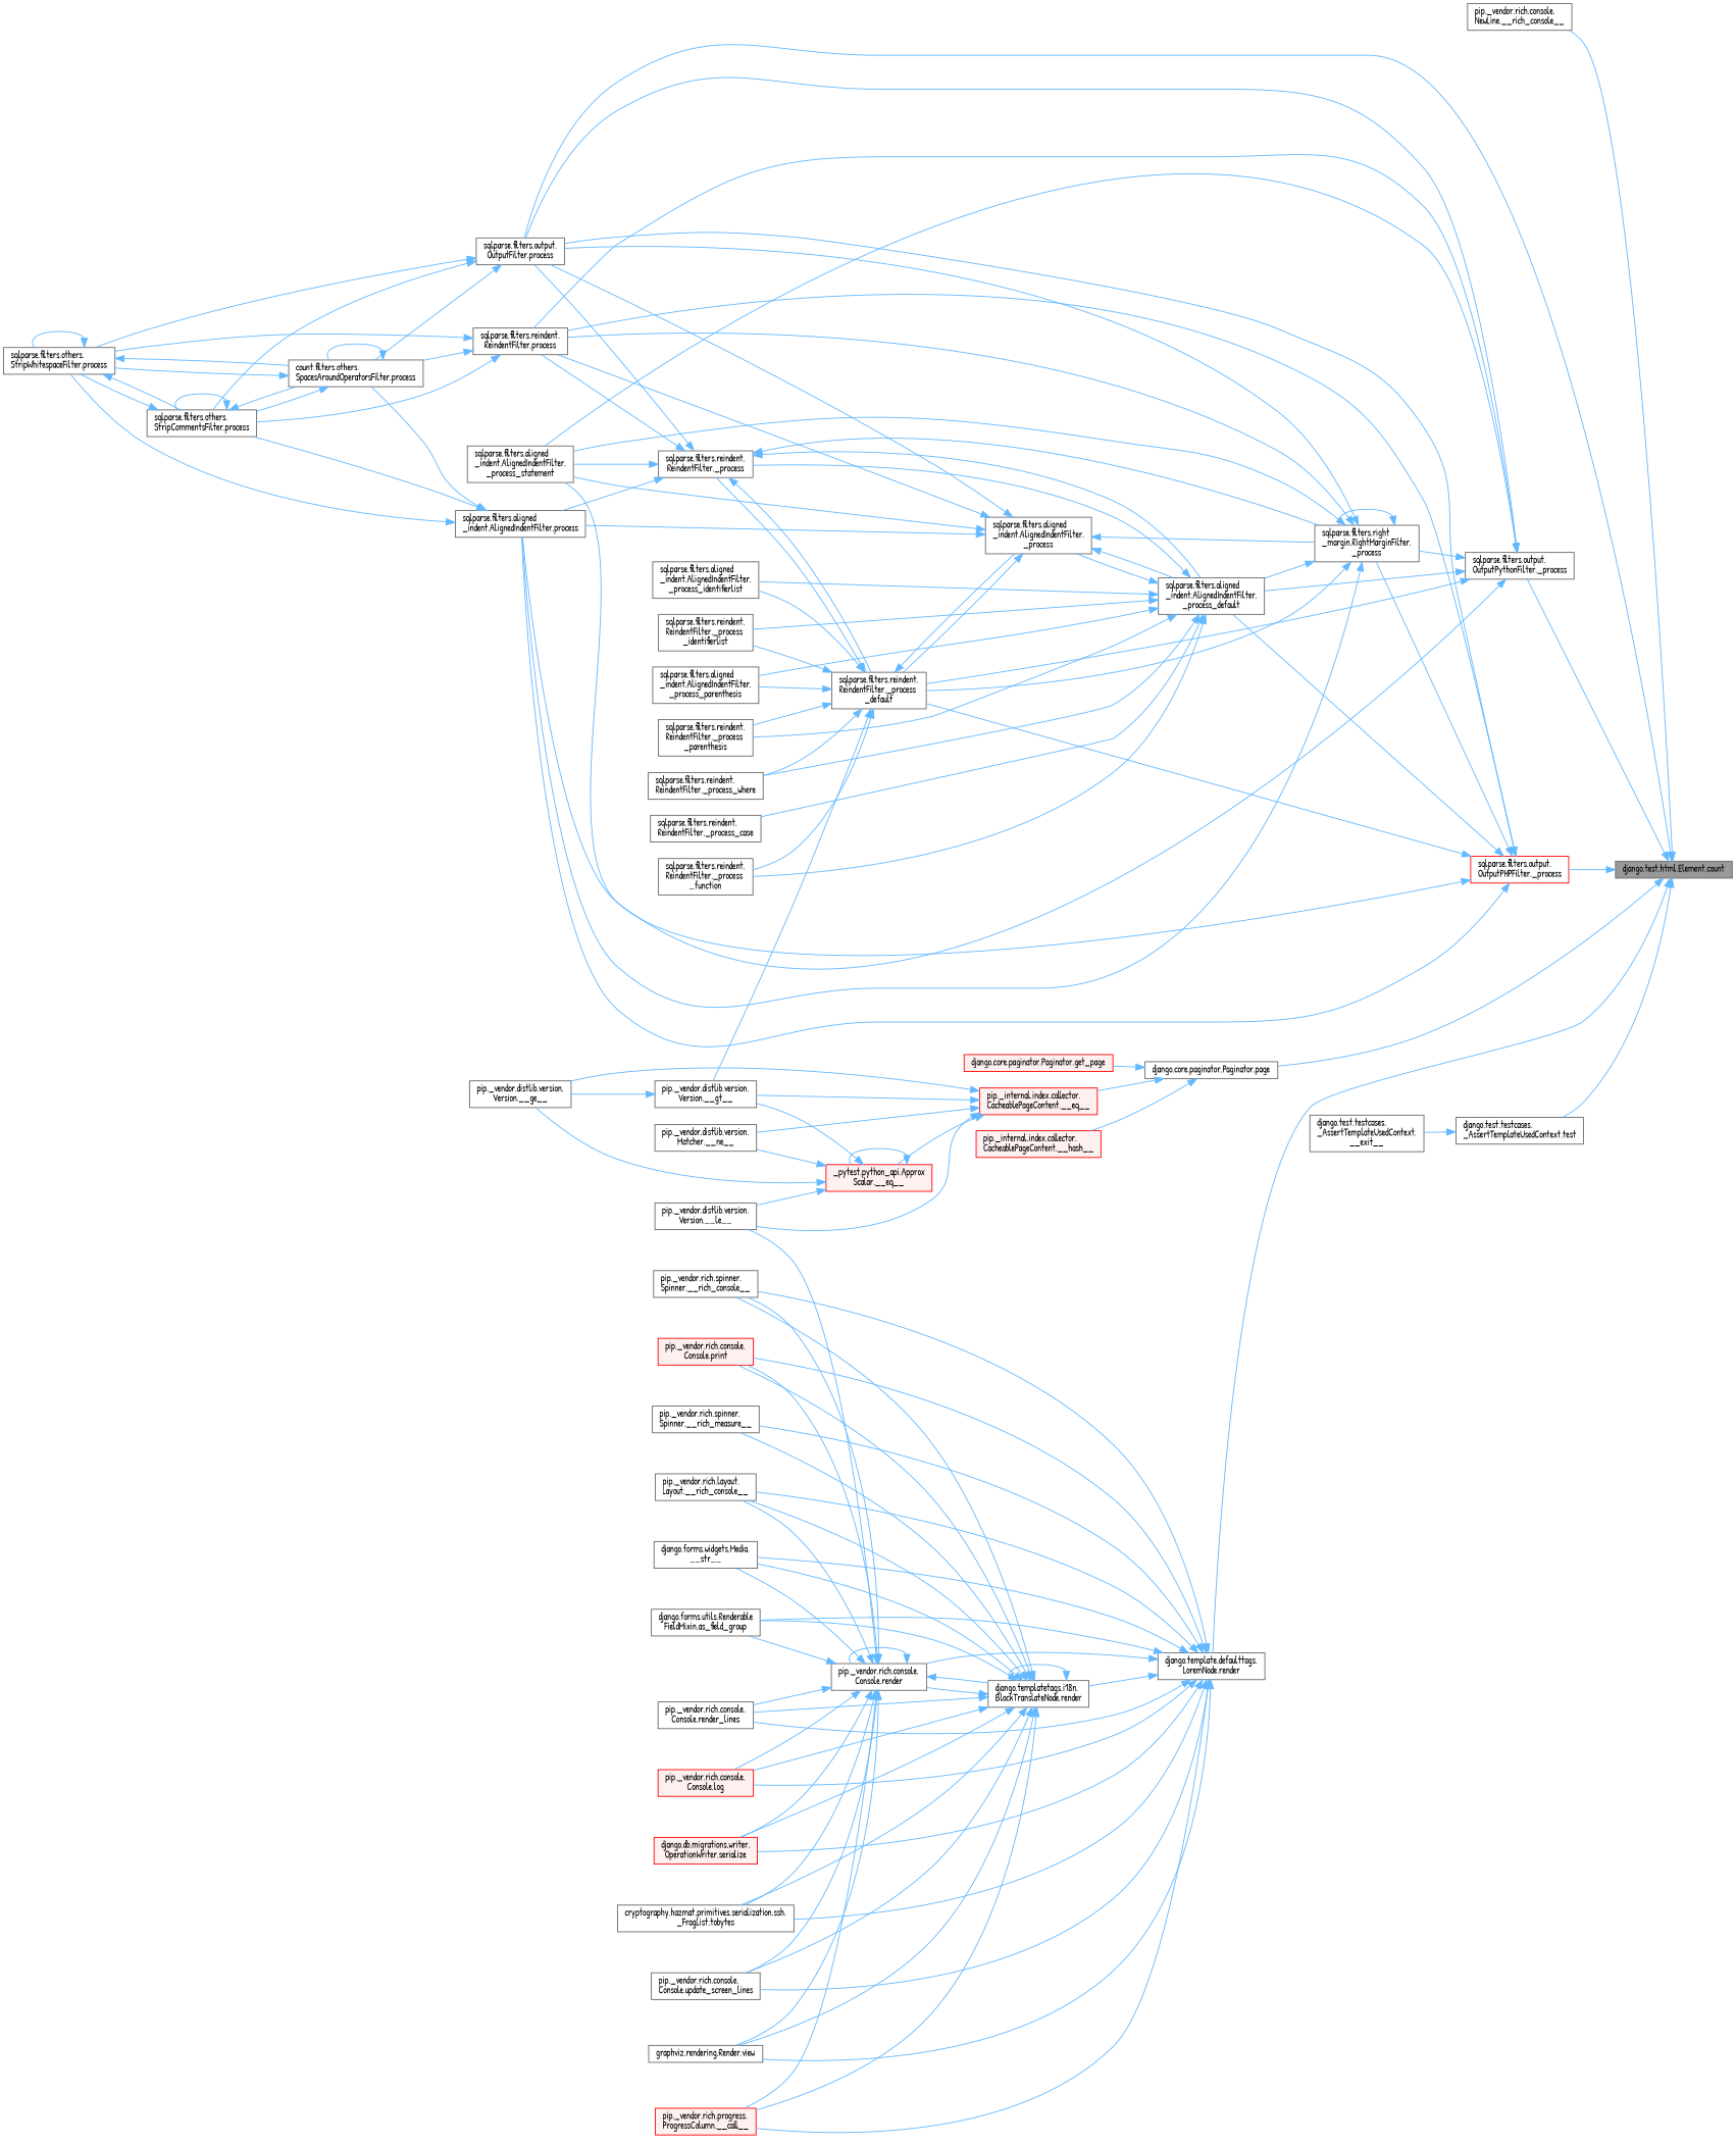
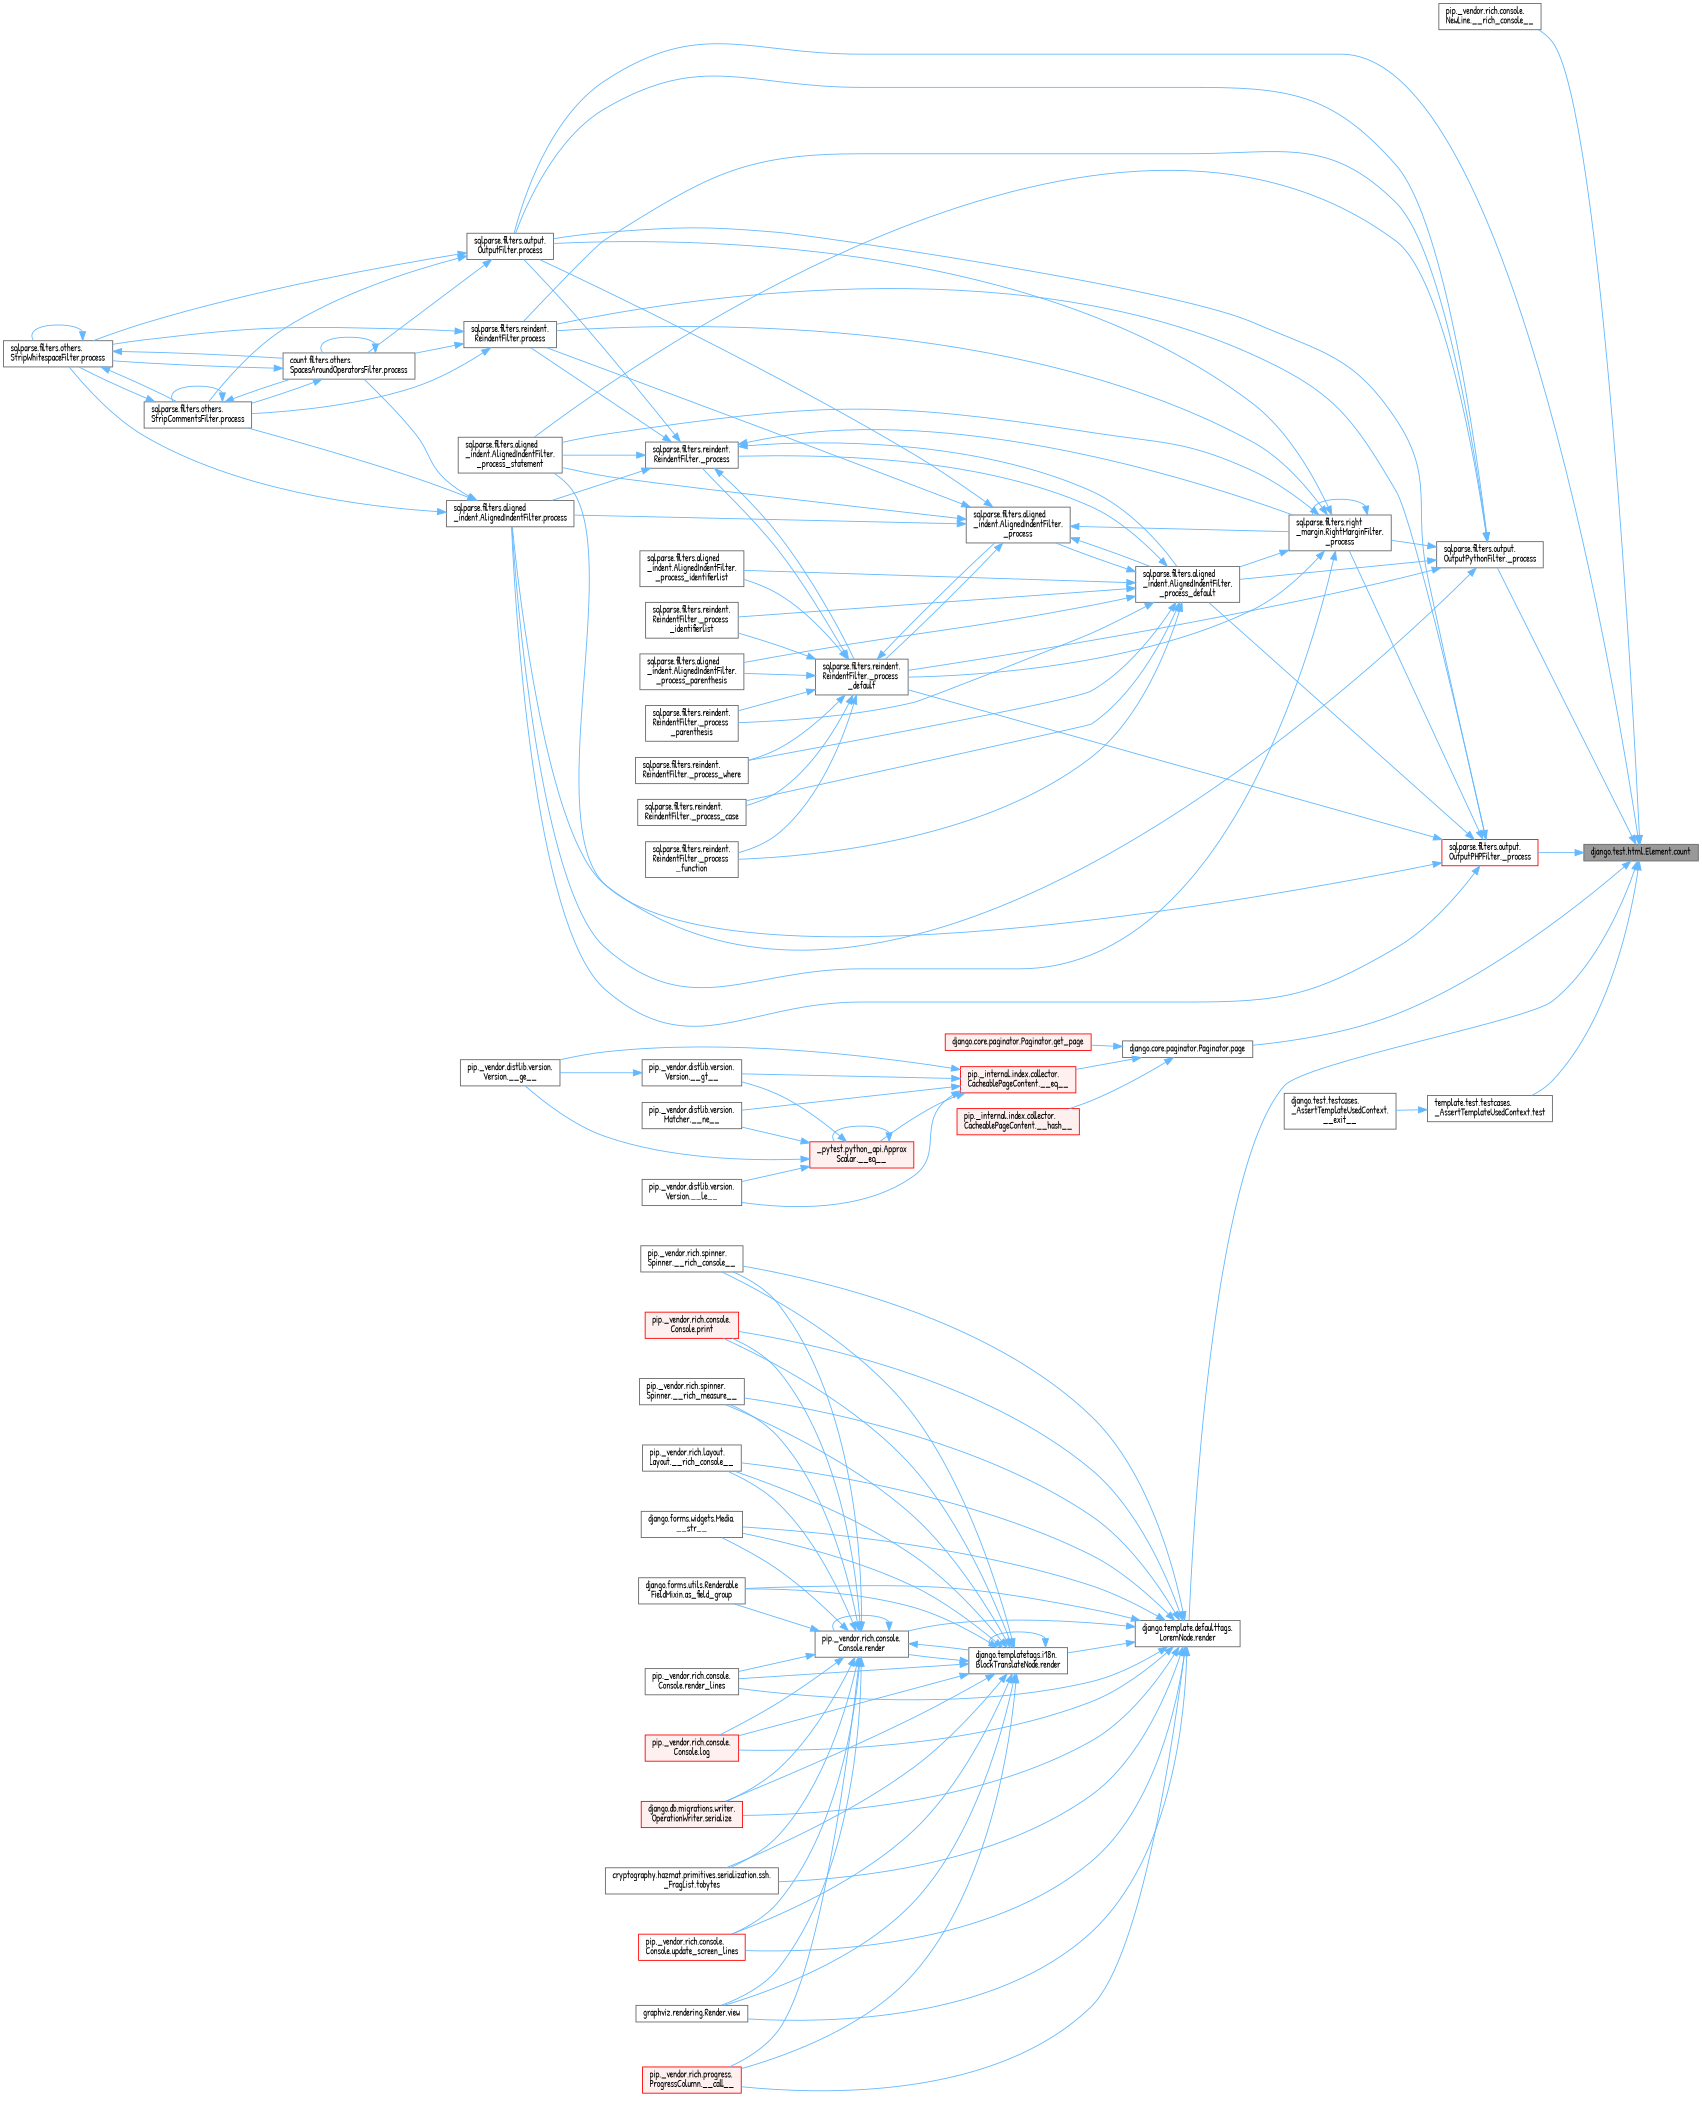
  digraph {
    fontname="Patrick Hand"
    rankdir=RL
    node [color=grey40 fillcolor=white fontname="Patrick Hand" fontsize=10 shape=box style=filled]
    edge [color=steelblue1 dir=back fontname="Patrick Hand" fontsize=10 labelfontname=Helvetica labelfontsize=10 style=solid]
    n1 [color=gray40 fillcolor=grey60 fontcolor=black height=0.2 label="django.test.html.Element.count" width=0.4]
    n2 [height=0.2 label="pip._vendor.rich.console.\lNewLine.__rich_console__" width=0.4]
    n3 [color=red height=0.2 label="sqlparse.filters.output.\lOutputPHPFilter._process" width=0.4]
    n4 [height=0.2 label="sqlparse.filters.output.\lOutputFilter.process" width=0.4]
    n5 [height=0.2 label="sqlparse.filters.output.\lOutputPythonFilter._process" width=0.4]
    n6 [height=0.2 label="django.core.paginator.Paginator.page" width=0.4]
    n7 [height=0.2 label="django.template.defaulttags.\lLoremNode.render" width=0.4]
-   n8 [height=0.2 label="django.test.testcases.\l_AssertTemplateUsedContext.test" width=0.4]
+   n8 [height=0.2 label="template.test.testcases.\l_AssertTemplateUsedContext.test" width=0.4]
    n9 [height=0.2 label="sqlparse.filters.right\l_margin.RightMarginFilter.\l_process" width=0.4]
    n10 [height=0.2 label="sqlparse.filters.aligned\l_indent.AlignedIndentFilter.\l_process_default" width=0.4]
    n11 [height=0.2 label="sqlparse.filters.reindent.\lReindentFilter._process\l_default" width=0.4]
    n12 [height=0.2 label="sqlparse.filters.aligned\l_indent.AlignedIndentFilter.\l_process_statement" width=0.4]
    n13 [height=0.2 label="sqlparse.filters.aligned\l_indent.AlignedIndentFilter.process" width=0.4]
    n14 [height=0.2 label="sqlparse.filters.reindent.\lReindentFilter.process" width=0.4]
    n15 [height=0.2 label="count.filters.others.\lSpacesAroundOperatorsFilter.process" width=0.4]
    n16 [height=0.2 label="sqlparse.filters.others.\lStripCommentsFilter.process" width=0.4]
    n17 [height=0.2 label="sqlparse.filters.others.\lStripWhitespaceFilter.process" width=0.4]
    n18 [color=red fillcolor="#FFF0F0" height=0.2 label="pip._internal.index.collector.\lCacheablePageContent.__eq__" width=0.4]
    n19 [color=red fillcolor="#FFF0F0" height=0.2 label="pip._internal.index.collector.\lCacheablePageContent.__hash__" width=0.4]
    n20 [color=red fillcolor="#FFF0F0" height=0.2 label="django.core.paginator.Paginator.get_page" width=0.4]
    n21 [color=red fillcolor="#FFF0F0" height=0.2 label="pip._vendor.rich.progress.\lProgressColumn.__call__" width=0.4]
    n22 [height=0.2 label="pip._vendor.rich.layout.\lLayout.__rich_console__" width=0.4]
    n23 [height=0.2 label="pip._vendor.rich.spinner.\lSpinner.__rich_console__" width=0.4]
    n24 [height=0.2 label="pip._vendor.rich.spinner.\lSpinner.__rich_measure__" width=0.4]
    n25 [height=0.2 label="django.forms.widgets.Media.\l__str__" width=0.4]
    n26 [height=0.2 label="django.forms.utils.Renderable\lFieldMixin.as_field_group" width=0.4]
    n27 [color=red fillcolor="#FFF0F0" height=0.2 label="pip._vendor.rich.console.\lConsole.log" width=0.4]
    n28 [color=red fillcolor="#FFF0F0" height=0.2 label="pip._vendor.rich.console.\lConsole.print" width=0.4]
    n29 [height=0.2 label="django.templatetags.i18n.\lBlockTranslateNode.render" width=0.4]
    n30 [height=0.2 label="pip._vendor.rich.console.\lConsole.render" width=0.4]
    n31 [height=0.2 label="pip._vendor.rich.console.\lConsole.render_lines" width=0.4]
    n32 [color=red fillcolor="#FFF0F0" height=0.2 label="django.db.migrations.writer.\lOperationWriter.serialize" width=0.4]
    n33 [height=0.2 label="cryptography.hazmat.primitives.serialization.ssh.\l_FragList.tobytes" width=0.4]
-   n34 [height=0.2 label="pip._vendor.rich.console.\lConsole.update_screen_lines" width=0.4]
+   n34 [color=red height=0.2 label="pip._vendor.rich.console.\lConsole.update_screen_lines" width=0.4]
    n35 [height=0.2 label="graphviz.rendering.Render.view" width=0.4]
    n36 [height=0.2 label="django.test.testcases.\l_AssertTemplateUsedContext.\l__exit__" width=0.4]
    n37 [height=0.2 label="sqlparse.filters.aligned\l_indent.AlignedIndentFilter.\l_process" width=0.4]
    n38 [height=0.2 label="sqlparse.filters.reindent.\lReindentFilter._process" width=0.4]
    n39 [height=0.2 label="sqlparse.filters.reindent.\lReindentFilter._process_case" width=0.4]
    n40 [height=0.2 label="sqlparse.filters.reindent.\lReindentFilter._process\l_function" width=0.4]
    n41 [height=0.2 label="sqlparse.filters.aligned\l_indent.AlignedIndentFilter.\l_process_identifierlist" width=0.4]
    n42 [height=0.2 label="sqlparse.filters.reindent.\lReindentFilter._process\l_identifierlist" width=0.4]
    n43 [height=0.2 label="sqlparse.filters.aligned\l_indent.AlignedIndentFilter.\l_process_parenthesis" width=0.4]
    n44 [height=0.2 label="sqlparse.filters.reindent.\lReindentFilter._process\l_parenthesis" width=0.4]
    n45 [height=0.2 label="sqlparse.filters.reindent.\lReindentFilter._process_where" width=0.4]
    n46 [color=red fillcolor="#FFF0F0" height=0.2 label="_pytest.python_api.Approx\lScalar.__eq__" width=0.4]
    n47 [height=0.2 label="pip._vendor.distlib.version.\lVersion.__ge__" width=0.4]
    n48 [height=0.2 label="pip._vendor.distlib.version.\lVersion.__gt__" width=0.4]
    n49 [height=0.2 label="pip._vendor.distlib.version.\lVersion.__le__" width=0.4]
    n50 [height=0.2 label="pip._vendor.distlib.version.\lMatcher.__ne__" width=0.4]
    n1 -> n2
    n1 -> n3
    n1 -> n4
    n1 -> n5
    n1 -> n6
    n1 -> n7
    n1 -> n8
    n3 -> n4
    n3 -> n9
    n3 -> n10
    n3 -> n11
    n3 -> n12
    n3 -> n13
    n3 -> n14
    n4 -> n15
    n4 -> n16
    n4 -> n17
    n5 -> n4
    n5 -> n9
    n5 -> n10
    n5 -> n11
    n5 -> n12
    n5 -> n13
    n5 -> n14
    n6 -> n18
    n6 -> n19
    n6 -> n20
    n7 -> n21
    n7 -> n22
    n7 -> n23
    n7 -> n24
    n7 -> n25
    n7 -> n26
    n7 -> n27
    n7 -> n28
    n7 -> n29
    n7 -> n30
    n7 -> n31
    n7 -> n32
    n7 -> n33
    n7 -> n34
    n7 -> n35
    n8 -> n36
    n9 -> n4
    n9 -> n9
    n9 -> n10
    n9 -> n11
    n9 -> n12
    n9 -> n13
    n9 -> n14
    n10 -> n37
    n10 -> n38
    n10 -> n39
    n10 -> n40
    n10 -> n41
    n10 -> n42
    n10 -> n43
    n10 -> n44
    n10 -> n45
    n11 -> n37
    n11 -> n38
-   n11 -> n48
+   n11 -> n39
    n11 -> n40
    n11 -> n41
    n11 -> n42
    n11 -> n43
    n11 -> n44
    n11 -> n45
    n13 -> n15
    n13 -> n16
    n13 -> n17
    n14 -> n15
    n14 -> n16
    n14 -> n17
    n15 -> n15
    n15 -> n16
    n15 -> n17
    n16 -> n15
    n16 -> n16
    n16 -> n17
    n17 -> n15
    n17 -> n16
    n17 -> n17
    n18 -> n46
    n18 -> n47
    n18 -> n48
    n18 -> n49
    n18 -> n50
    n29 -> n21
    n29 -> n22
    n29 -> n23
    n29 -> n24
    n29 -> n25
    n29 -> n26
    n29 -> n27
    n29 -> n28
    n29 -> n29
    n29 -> n30
    n29 -> n31
    n29 -> n32
    n29 -> n33
    n29 -> n34
    n29 -> n35
    n30 -> n21
    n30 -> n22
    n30 -> n23
-   n30 -> n49
+   n30 -> n24
    n30 -> n25
    n30 -> n26
    n30 -> n27
    n30 -> n28
    n30 -> n29
    n30 -> n30
    n30 -> n31
    n30 -> n32
    n30 -> n33
    n30 -> n34
    n30 -> n35
    n37 -> n4
    n37 -> n9
    n37 -> n10
    n37 -> n11
    n37 -> n12
    n37 -> n13
    n37 -> n14
    n38 -> n4
    n38 -> n9
    n38 -> n10
    n38 -> n11
    n38 -> n12
    n38 -> n13
    n38 -> n14
    n46 -> n46
    n46 -> n47
    n46 -> n48
    n46 -> n49
    n46 -> n50
    n48 -> n47
  }
